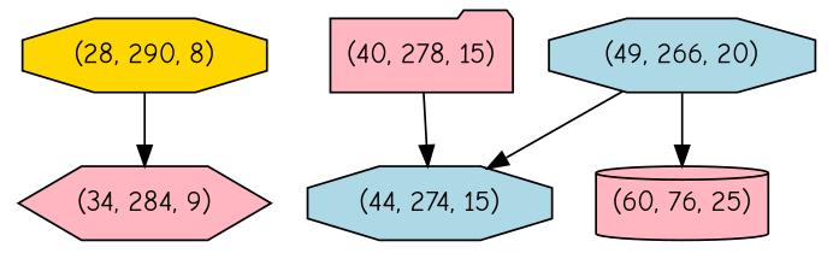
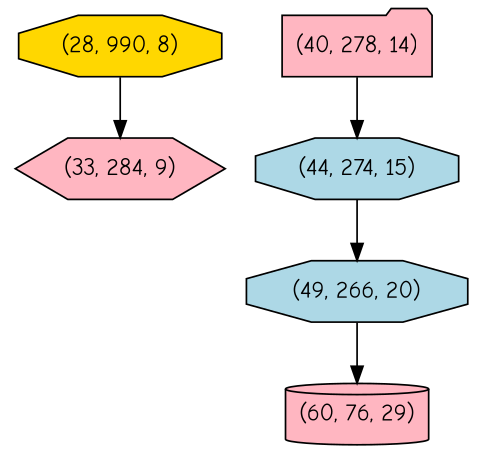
  digraph {
    fontname="Comic Neue"
    node [fillcolor=lightpink fontname="Comic Neue" shape=octagon style=filled]
    edge [fontname="Comic Neue"]
-   "(28, 290, 8)" [fillcolor=gold]
-   "(34, 284, 9)" [shape=hexagon]
-   "(40, 278, 14)" [shape=folder label="(40, 278, 15)"]
+   "(28, 290, 8)" [fillcolor=gold label="(28, 990, 8)"]
+   "(34, 284, 9)" [shape=hexagon label="(33, 284, 9)"]
+   "(40, 278, 14)" [shape=folder]
    "(44, 274, 15)" [fillcolor=lightblue]
    "(49, 266, 20)" [fillcolor=lightblue]
-   "(60, 76, 25)" [shape=cylinder]
+   "(60, 76, 25)" [shape=cylinder label="(60, 76, 29)"]
    "(28, 290, 8)" -> "(34, 284, 9)"
    "(40, 278, 14)" -> "(44, 274, 15)"
-   "(49, 266, 20)" -> "(44, 274, 15)"
+   "(44, 274, 15)" -> "(49, 266, 20)"
    "(49, 266, 20)" -> "(60, 76, 25)"
  }
